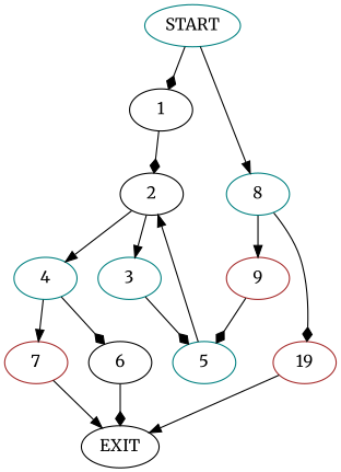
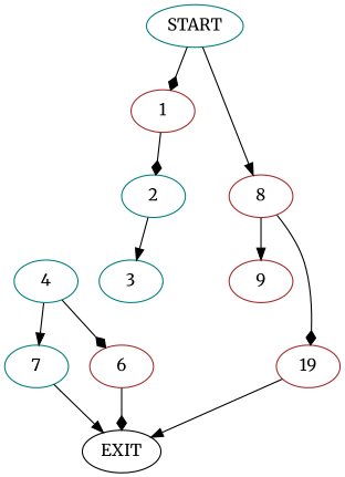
  digraph {
    fontname=Merriweather
    node [color=teal fontname=Merriweather]
    edge [arrowhead=normal fontname=Merriweather]
    n1 [label=START]
-   1 [color=black]
-   8
-   2 [color=black]
+   1 [color=brown]
+   8 [color=brown]
+   2
    9 [color=brown]
    n6 [color=brown label=19]
    n7 [color=black label=EXIT]
    3
    4
-   5
-   6 [color=black]
-   7 [color=brown]
+   6 [color=brown]
+   7
    n1 -> 1 [arrowhead=diamond]
    n1 -> 8
    1 -> 2 [arrowhead=diamond]
    8 -> 9
    8 -> n6 [arrowhead=diamond]
    2 -> 3
-   2 -> 4
-   9 -> 5 [arrowhead=diamond]
    n6 -> n7
-   3 -> 5 [arrowhead=diamond]
    4 -> 6 [arrowhead=diamond]
    4 -> 7
-   5 -> 2
    6 -> n7 [arrowhead=diamond]
    7 -> n7
  }
